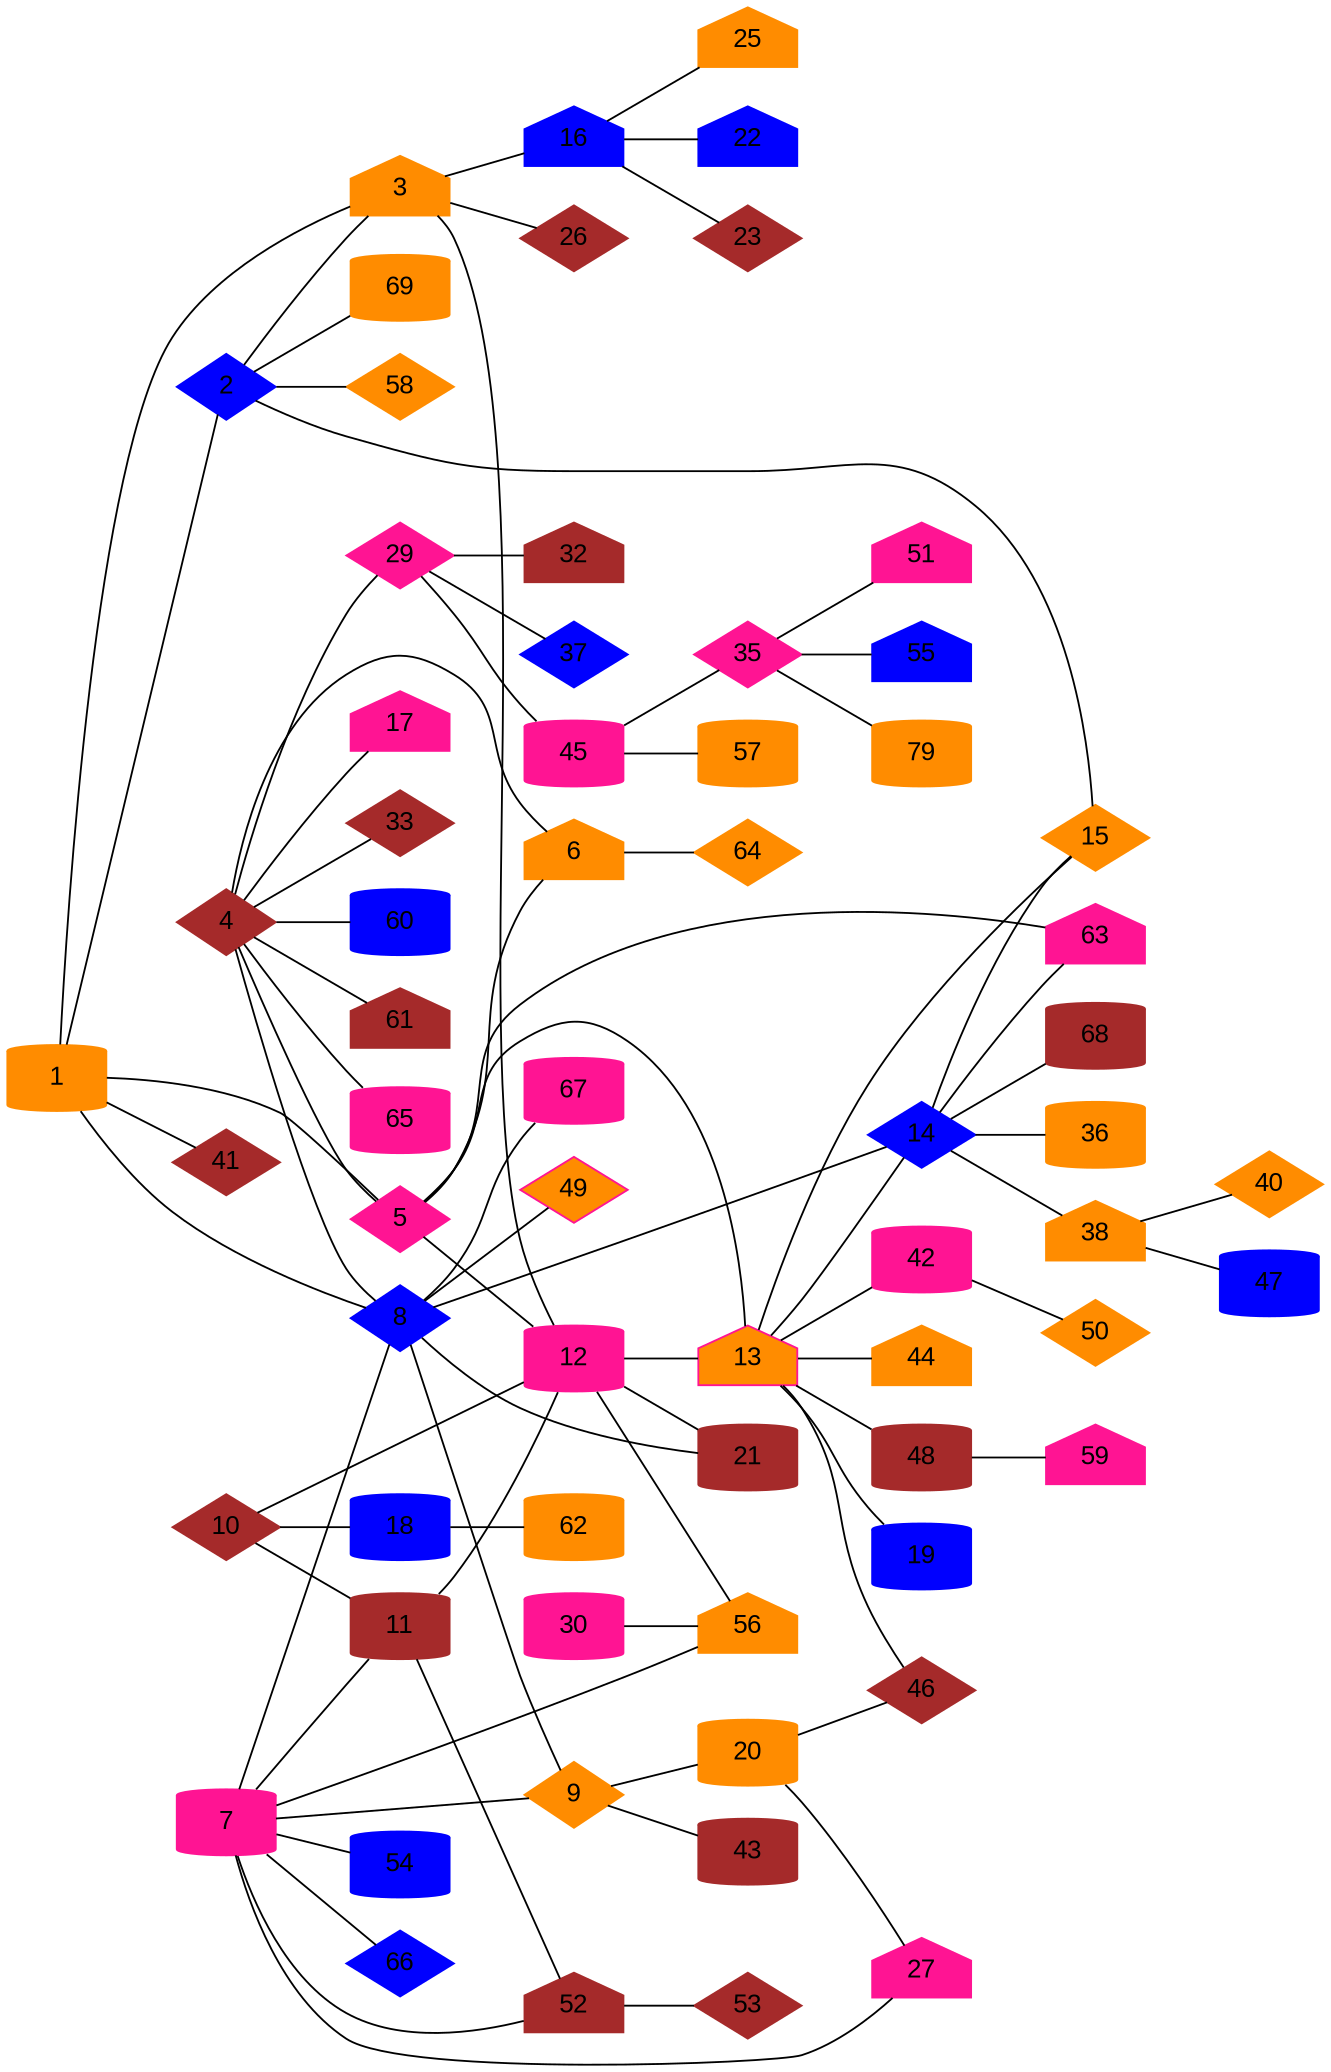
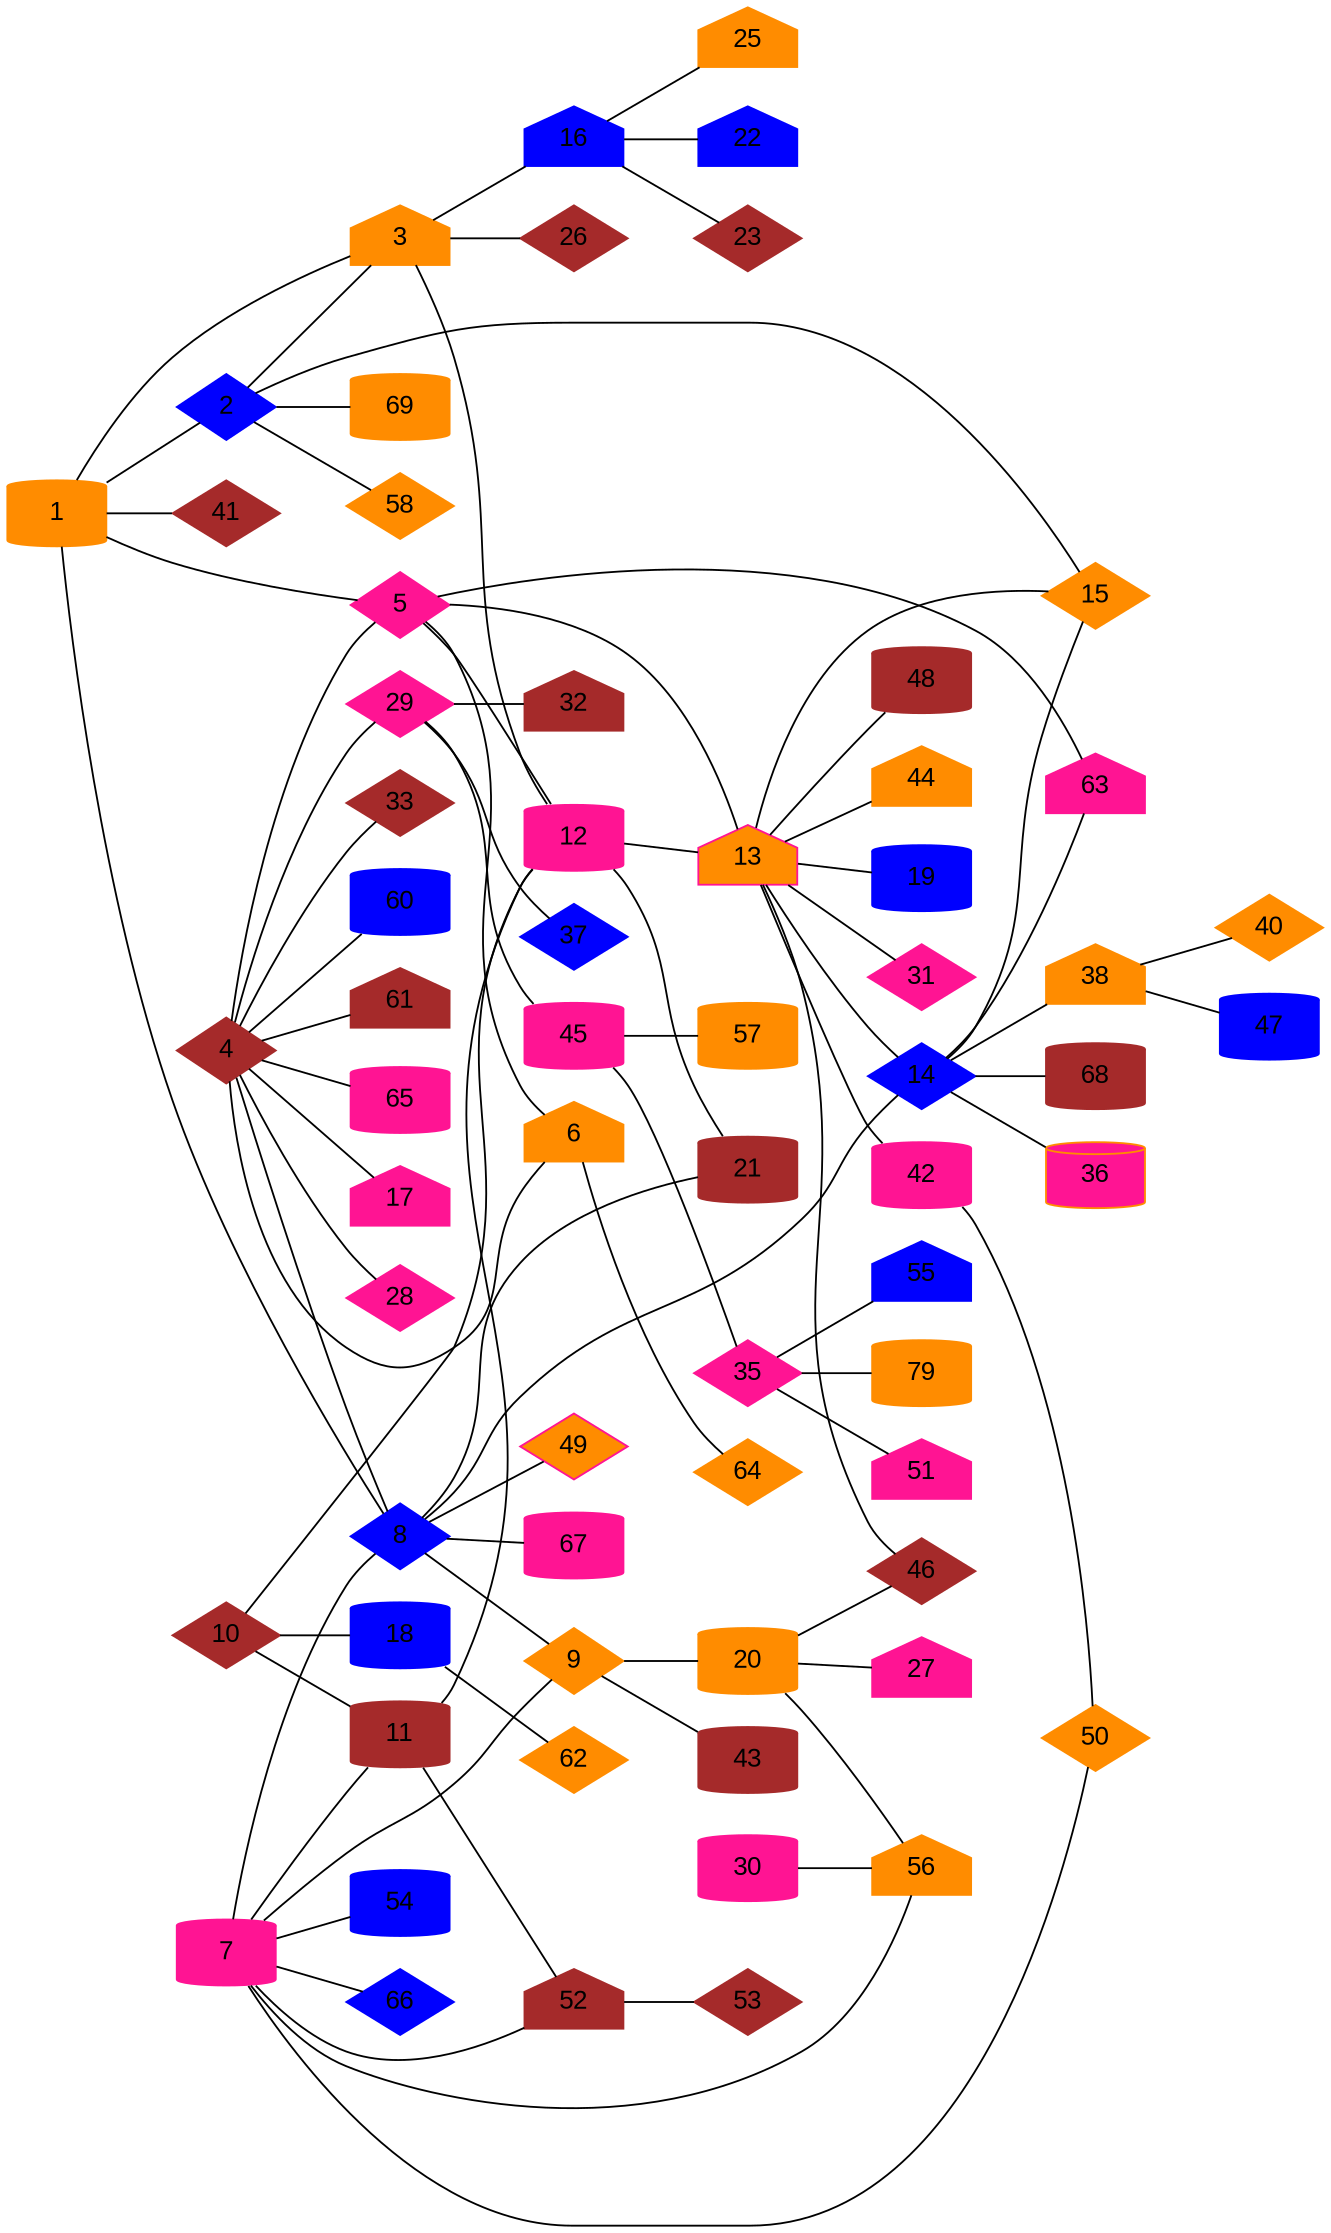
  graph {
    fontname="Liberation Sans"
    rankdir=LR
    node [color=darkorange fontname="Liberation Sans" shape=diamond style=filled]
    edge [fontname="Liberation Sans"]
    1 [shape=cylinder]
    2 [color=blue]
    3 [shape=house]
    5 [color=deeppink]
    8 [color=blue]
    41 [color=brown]
    15
    58
    69 [shape=cylinder]
    12 [color=deeppink shape=cylinder]
    16 [color=blue shape=house]
    26 [color=brown]
    6 [shape=house]
    13 [color=deeppink fillcolor=darkorange shape=house]
    63 [color=deeppink shape=house]
    9
    14 [color=blue]
    21 [color=brown shape=cylinder]
    49 [color=deeppink fillcolor=darkorange]
    67 [color=deeppink shape=cylinder]
    56 [shape=house]
    22 [color=blue shape=house]
    23 [color=brown]
    25 [shape=house]
    4 [color=brown]
    17 [color=deeppink shape=house]
+   28 [color=deeppink]
    29 [color=deeppink]
    33 [color=brown]
    60 [color=blue shape=cylinder]
    61 [color=brown shape=house]
    65 [color=deeppink shape=cylinder]
    64
    32 [color=brown shape=house]
    37 [color=blue]
    45 [color=deeppink shape=cylinder]
    19 [color=blue shape=cylinder]
+   31 [color=deeppink]
    42 [color=deeppink shape=cylinder]
    46 [color=brown]
    48 [color=brown shape=cylinder]
    44 [shape=house]
    40
    7 [color=deeppink shape=cylinder]
    11 [color=brown shape=cylinder]
    50
    52 [color=brown shape=house]
    54 [color=blue shape=cylinder]
    66 [color=blue]
    20 [shape=cylinder]
    43 [color=brown shape=cylinder]
    30 [color=deeppink shape=cylinder]
    53 [color=brown]
-   36 [shape=cylinder]
+   36 [shape=cylinder fillcolor=deeppink]
    38 [shape=house]
    68 [color=brown shape=cylinder]
    27 [color=deeppink shape=house]
    10 [color=brown]
    18 [color=blue shape=cylinder]
-   62 [shape=cylinder]
-   59 [color=deeppink shape=house]
+   62
    47 [color=blue shape=cylinder]
    n63 [label=79 shape=cylinder]
    35 [color=deeppink]
    51 [color=deeppink shape=house]
    55 [color=blue shape=house]
    57 [shape=cylinder]
    1 -- 2
    1 -- 3
    1 -- 5
    1 -- 8
    1 -- 41
    2 -- 3
    2 -- 15
    2 -- 58
    2 -- 69
    3 -- 12
    3 -- 16
    3 -- 26
    5 -- 12
    5 -- 6
    5 -- 13
    5 -- 63
    8 -- 9
    8 -- 14
    8 -- 21
    8 -- 49
    8 -- 67
    12 -- 13
    12 -- 21
-   12 -- 56
+   20 -- 56
    16 -- 22
    16 -- 23
    16 -- 25
    6 -- 64
    13 -- 15
    13 -- 14
    13 -- 19
+   13 -- 31
    13 -- 42
    13 -- 46
    13 -- 48
    13 -- 44
    9 -- 20
    9 -- 43
    14 -- 15
    14 -- 63
    14 -- 36
    14 -- 38
    14 -- 68
    4 -- 5
    4 -- 8
    4 -- 6
    4 -- 17
+   4 -- 28
    4 -- 29
    4 -- 33
    4 -- 60
    4 -- 61
    4 -- 65
    29 -- 32
    29 -- 37
    29 -- 45
    45 -- 35
    45 -- 57
    42 -- 50
-   48 -- 59
    7 -- 8
    7 -- 9
    7 -- 56
    7 -- 11
-   7 -- 27
+   7 -- 50
    7 -- 52
    7 -- 54
    7 -- 66
    11 -- 12
    11 -- 52
    52 -- 53
    20 -- 46
    20 -- 27
    30 -- 56
    38 -- 40
    38 -- 47
    10 -- 12
    10 -- 11
    10 -- 18
    18 -- 62
    35 -- n63
    35 -- 51
    35 -- 55
  }
